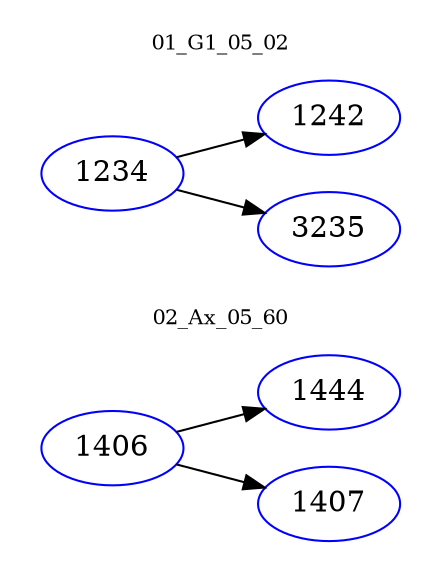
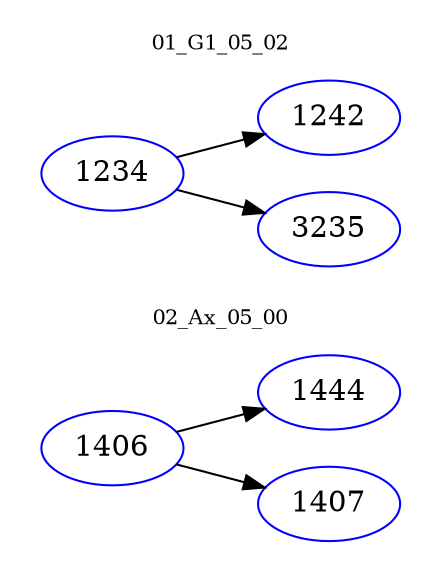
  digraph {
    rankdir=LR
    node [color=blue]
    edge [color=black]
    n1 [label=1406]
    n2 [label=1407]
    n3 [label=1444]
    n4 [label=1234]
    n5 [label=3235]
    n6 [label=1242]
    subgraph cluster_1 {
      color=white
      fontsize=10
-     label="02_Ax_05_60"
+     label="02_Ax_05_00"
      n1
      n2
      n3
    }
    subgraph cluster_2 {
      color=white
      fontsize=10
      label="01_G1_05_02"
      n4
      n5
      n6
    }
    n1 -> n2
    n1 -> n3
    n4 -> n5
    n4 -> n6
  }
